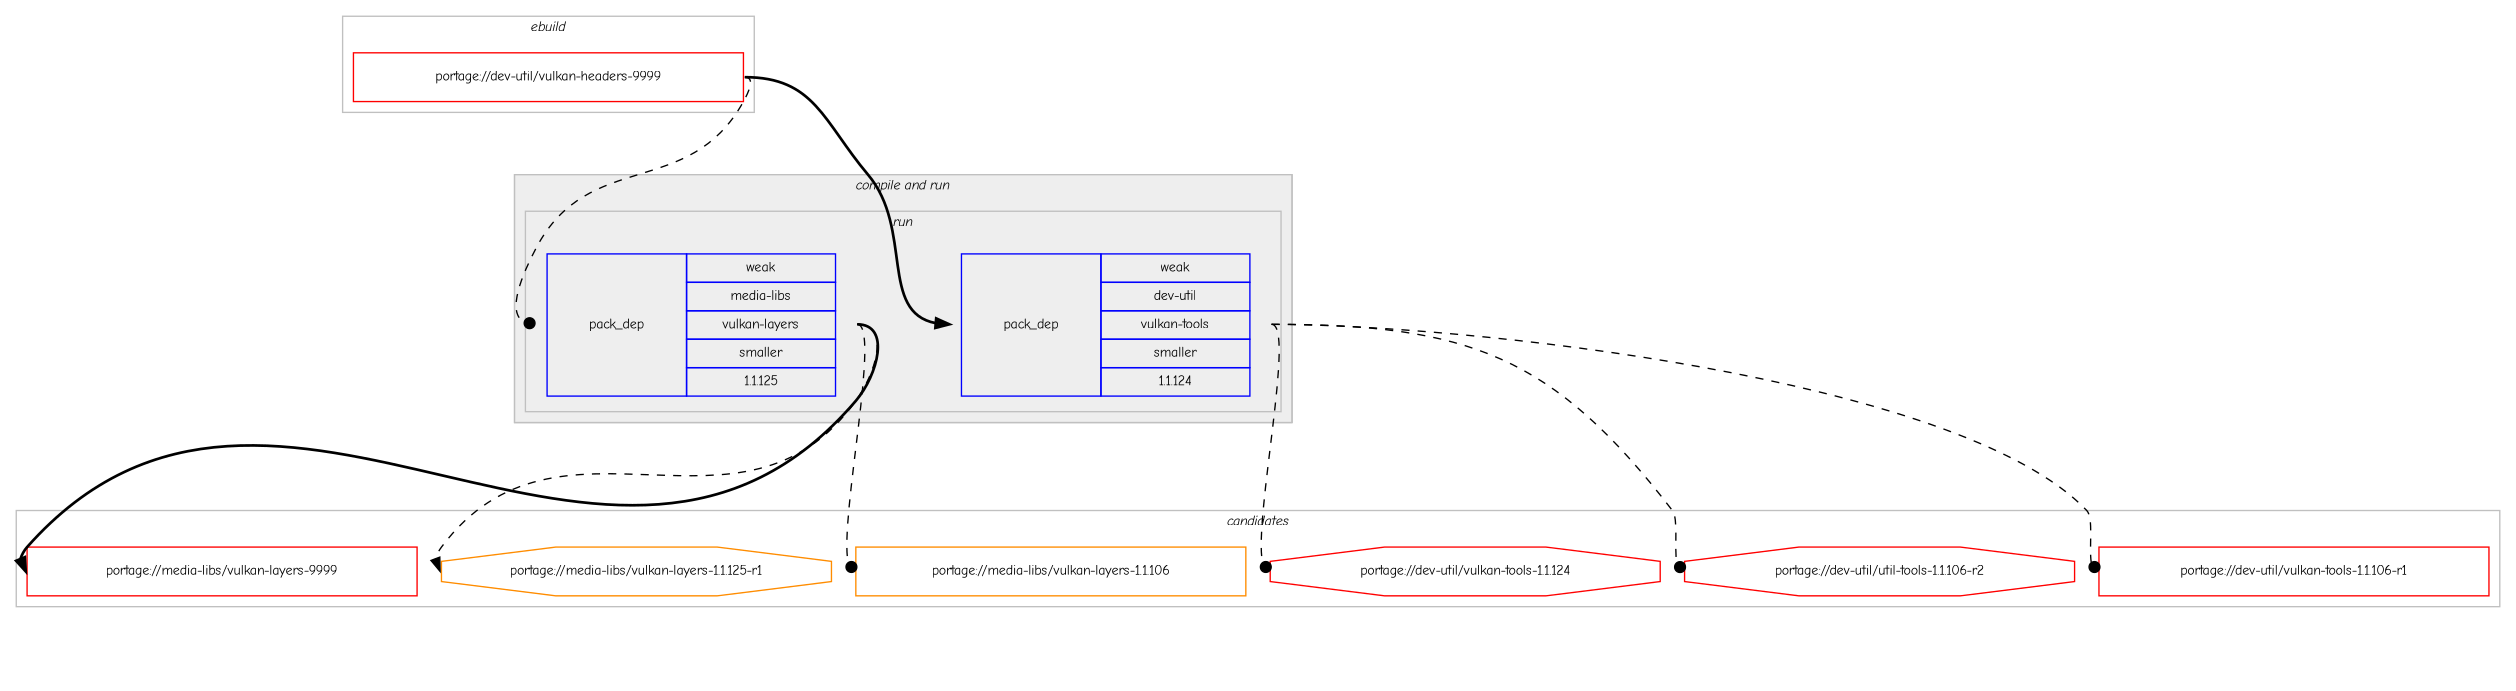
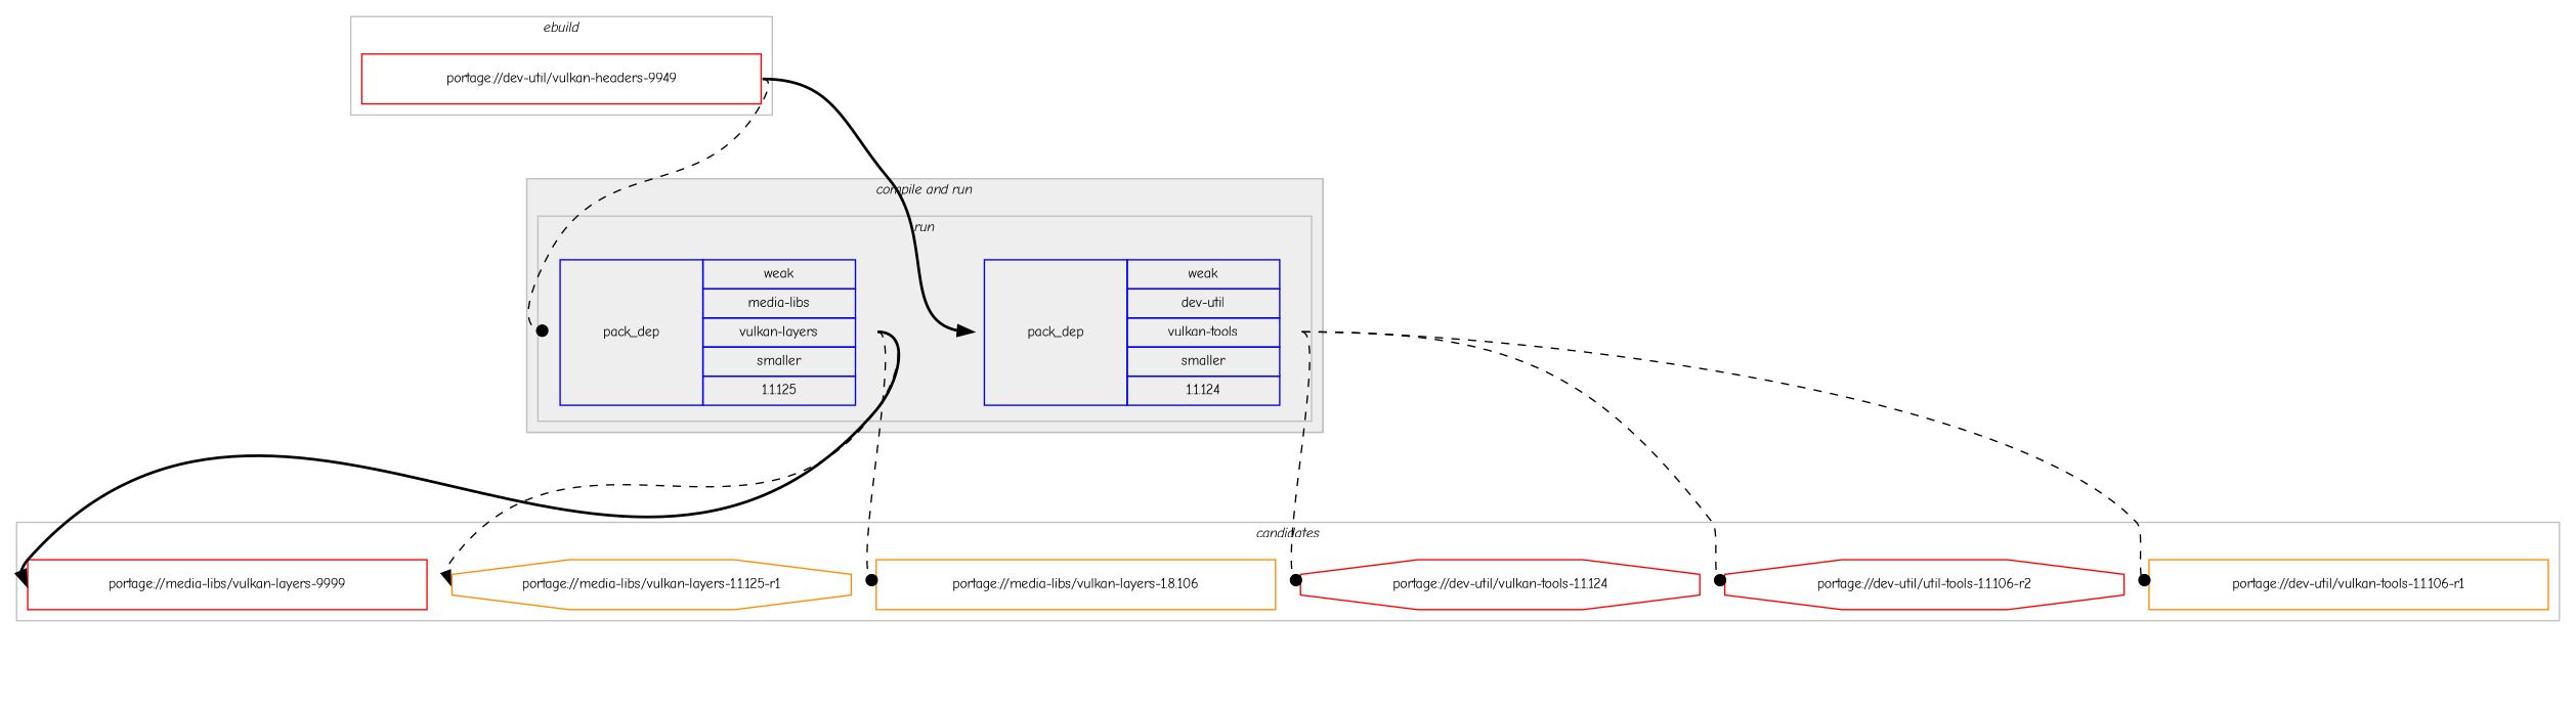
  digraph {
    compound=true
    concentrate=true
    fontname="Comic Neue"
    fontsize=10
    newrank=true
    rankdir=TB
    ranksep=1.5
    node [color=red fontname="Comic Neue" fontsize=10 shape=box]
    edge [arrowhead=dot fontname="Comic Neue" headport=w style=dashed tailport=e weight=100]
-   n1 [label="portage://dev-util/vulkan-headers-9999" width=4]
+   n1 [label="portage://dev-util/vulkan-headers-9949" width=4]
    n2 [color=blue label=<<TABLE BORDER="0" CELLBORDER="1" CELLSPACING="0" CELLPADDING="4" WIDTH="220"><TR><TD ROWSPAN="6" CELLPADDING="30">pack_dep</TD></TR><TR><TD WIDTH="110">weak</TD></TR><TR><TD>dev-util</TD></TR><TR><TD>vulkan-tools</TD></TR><TR><TD>smaller</TD></TR><TR><TD>1.1.124</TD></TR></TABLE>> shape=none]
    n3 [color=blue label=<<TABLE BORDER="0" CELLBORDER="1" CELLSPACING="0" CELLPADDING="4" WIDTH="220"><TR><TD ROWSPAN="6" CELLPADDING="30">pack_dep</TD></TR><TR><TD WIDTH="110">weak</TD></TR><TR><TD>media-libs</TD></TR><TR><TD>vulkan-layers</TD></TR><TR><TD>smaller</TD></TR><TR><TD>1.1.125</TD></TR></TABLE>> shape=none]
-   n4 [label="portage://dev-util/vulkan-tools-1.1.106-r1" width=4]
+   n4 [color=darkorange label="portage://dev-util/vulkan-tools-1.1.106-r1" width=4]
    n5 [label="portage://dev-util/util-tools-1.1.106-r2" shape=octagon width=4]
    n6 [label="portage://dev-util/vulkan-tools-1.1.124" shape=octagon width=4]
-   n7 [color=darkorange label="portage://media-libs/vulkan-layers-1.1.106" width=4]
+   n7 [color=darkorange label="portage://media-libs/vulkan-layers-1.8.106" width=4]
    n8 [color=darkorange label="portage://media-libs/vulkan-layers-1.1.125-r1" shape=octagon width=4]
    n9 [label="portage://media-libs/vulkan-layers-9999" width=4]
    subgraph cluster_1 {
      color=gray
      label=<<i>ebuild</i>>
      rank=same
      n1
    }
    subgraph cluster_2 {
      color=gray
      label=<<i>dependencies</i>>
      subgraph cluster_3 {
        color=gray
        fillcolor="#eeeeee"
        label=<<i>compile</i>>
        style=filled
      }
      subgraph cluster_4 {
        color=gray
        fillcolor="#eeeeee"
        label=<<i>compile and run</i>>
        style=filled
      }
      subgraph cluster_5 {
        color=gray
        fillcolor="#eeeeee"
        label=<<i>run</i>>
        style=filled
        subgraph sub_6 {
          color=gray
          fillcolor="#eeeeee"
          label=<<i>run</i>>
          style=filled
          n2
        }
        subgraph sub_7 {
          color=gray
          fillcolor="#eeeeee"
          label=<<i>run</i>>
          style=filled
          n3
        }
      }
    }
    subgraph cluster_8 {
      color=gray
      label=<<i>candidates</i>>
      rank=same
      subgraph sub_9 {
        color=black
        label=<<i>candidates</i>>
        nodesep=1
        rank=same
        n4
        n5
        n6
      }
      subgraph sub_10 {
        color=black
        label=<<i>candidates</i>>
        nodesep=1
        rank=same
        n7
        n8
        n9
      }
    }
    n1 -> n2 [arrowhead=normal style=bold weight=20]
    n1 -> n3 [weight=20]
    n2 -> n4
    n2 -> n5
    n2 -> n6
    n3 -> n7
    n3 -> n8 [arrowhead=normal]
    n3 -> n9 [arrowhead=normal style=bold]
  }
